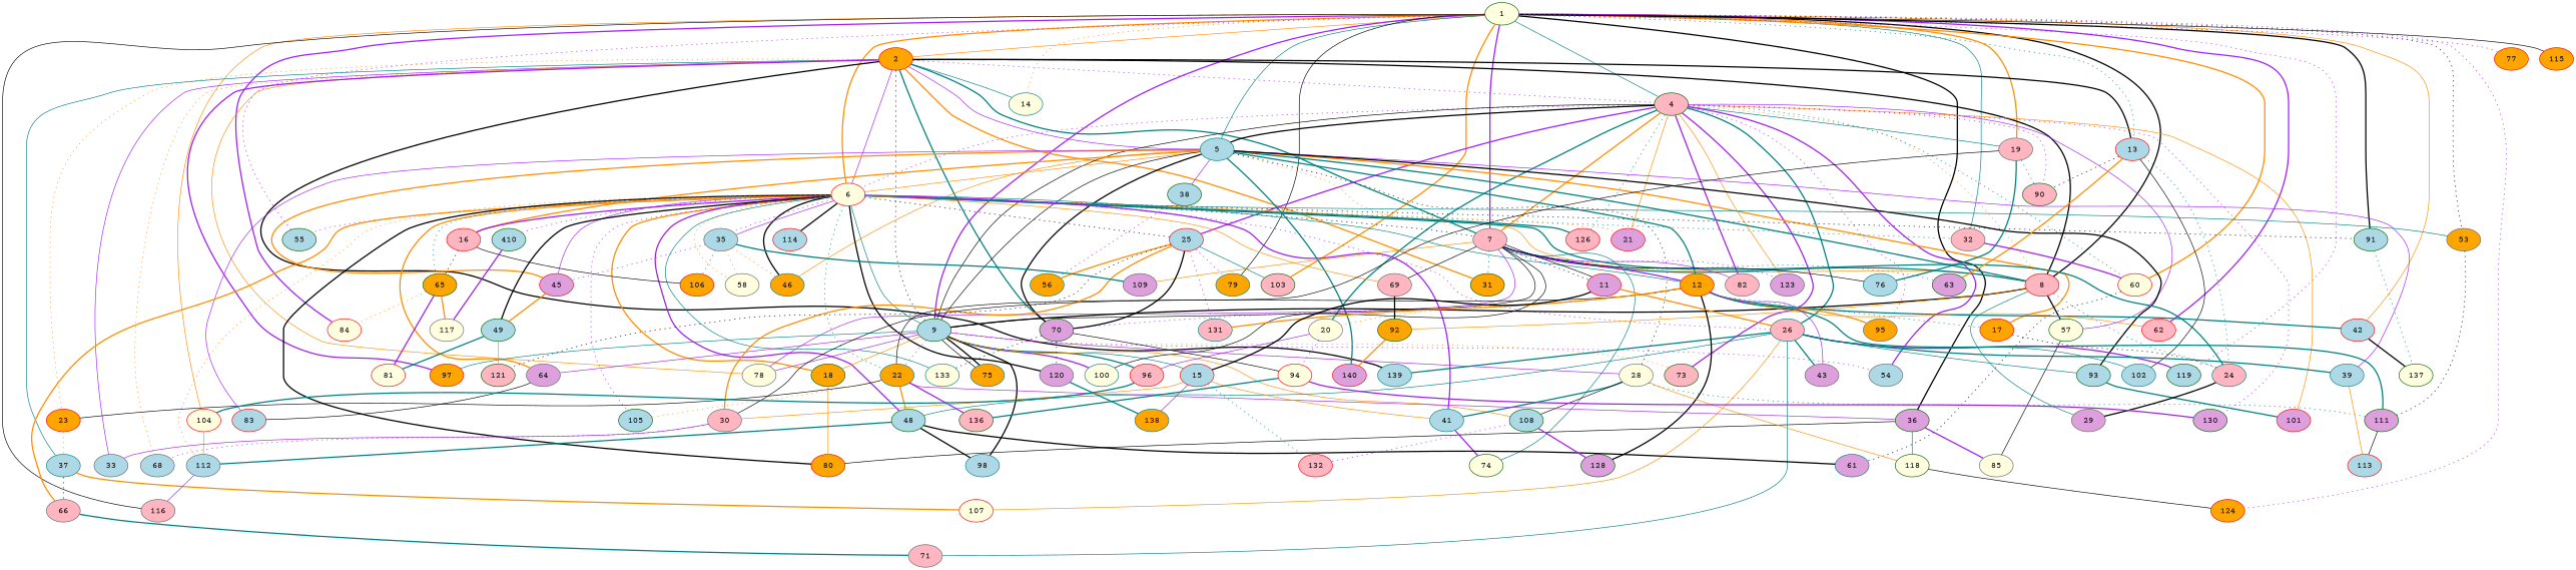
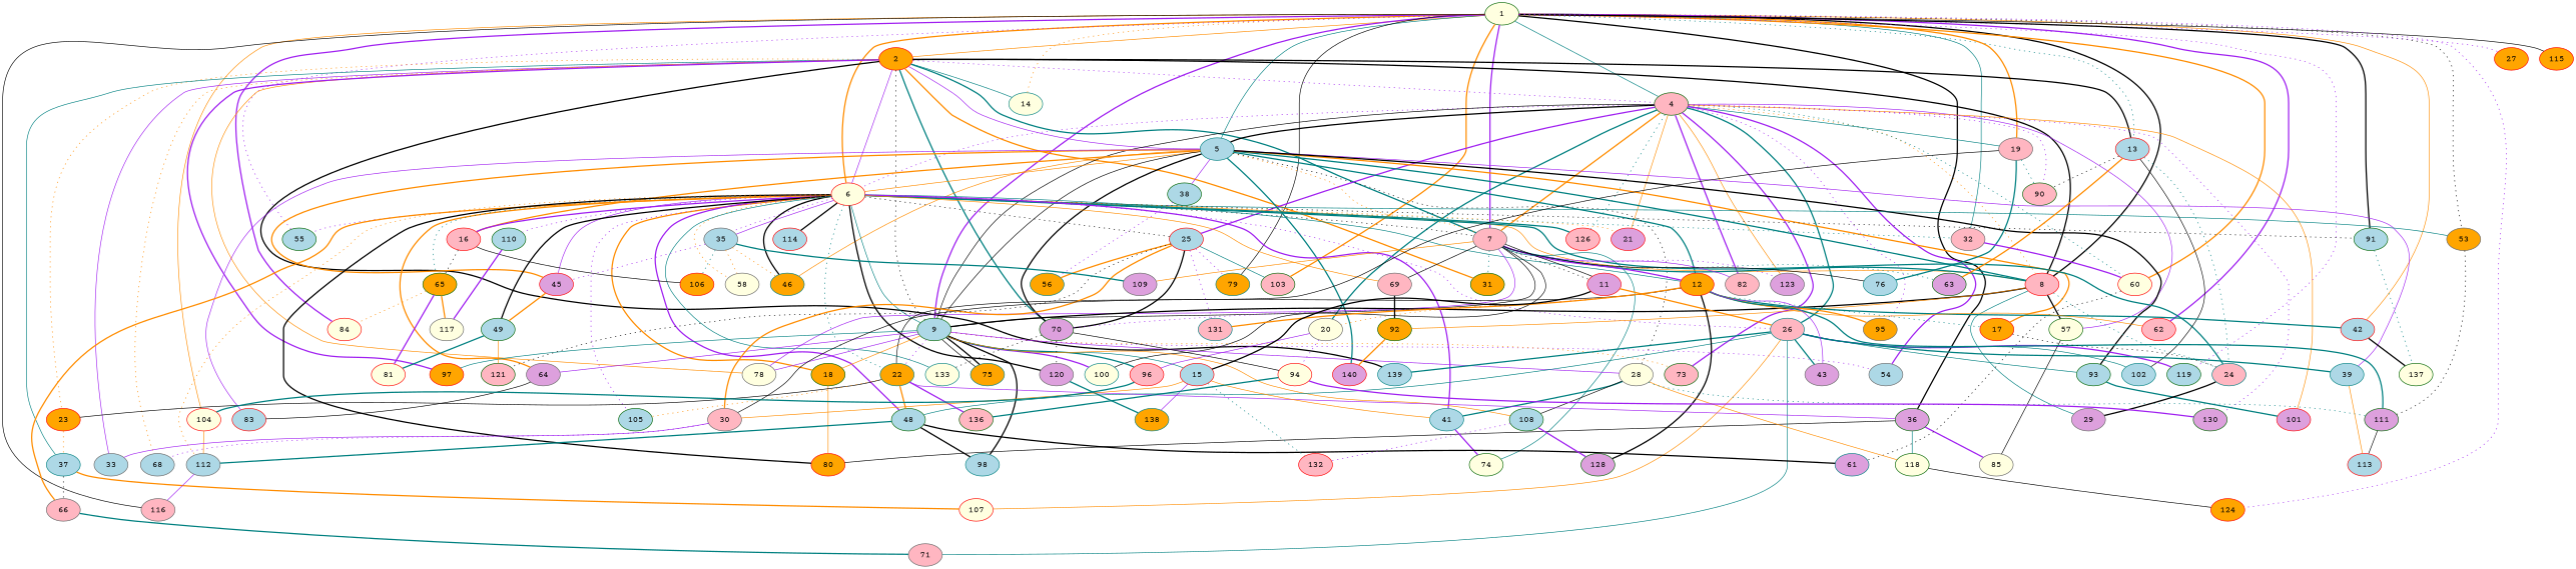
  graph {
    fontname="Courier Prime"
    node [color=red fillcolor=lightblue fontname="Courier Prime" style=filled]
    edge [color=purple fontname="Courier Prime" style=bold]
    1 [color=darkgreen fillcolor=lightyellow super="+3"]
    2 [fillcolor=orange super="+89"]
    4 [color=darkgreen fillcolor=lightpink super="+67"]
    5 [color=teal super="+125"]
    6 [fillcolor=lightyellow super="+10"]
    7 [color=gray40 fillcolor=lightpink super="+86"]
    8 [fillcolor=lightpink super="+59"]
    9 [color=darkgreen super="+27"]
    13 [super="+51"]
    14 [color=teal fillcolor=lightyellow]
    19 [color=gray40 fillcolor=lightpink]
    32 [color=gray40 fillcolor=lightpink]
    36 [color=darkgreen fillcolor=plum super="+88"]
    42
    53 [color=gray40 fillcolor=orange]
    55 [color=darkgreen]
    60 [fillcolor=lightyellow super="+72"]
    62 [fillcolor=lightpink]
-   77 [fillcolor=orange]
+   77 [fillcolor=orange label=27]
    79 [color=teal fillcolor=orange]
    84 [fillcolor=lightyellow]
    91 [color=darkgreen]
    103 [color=darkgreen fillcolor=lightpink]
    104 [fillcolor=lightyellow]
    115 [fillcolor=orange]
    116 [color=gray40 fillcolor=lightpink]
    119 [color=darkgreen]
    124 [fillcolor=orange]
    23 [fillcolor=orange]
    31 [color=darkgreen fillcolor=orange]
    33 [color=gray40]
    37 [color=teal]
    68 [color=gray40]
    70 [color=darkgreen fillcolor=plum super="+87"]
    78 [color=gray40 fillcolor=lightyellow]
    97 [fillcolor=orange]
    139 [color=teal]
    20 [color=gray40 fillcolor=lightyellow]
    21 [fillcolor=plum]
    25 [super="+52"]
    26 [color=teal fillcolor=lightpink super="+34"]
    54 [color=gray40]
    57 [color=darkgreen fillcolor=lightyellow]
    73 [color=darkgreen fillcolor=lightpink]
    82 [color=gray40 fillcolor=lightpink]
    90 [color=darkgreen fillcolor=lightpink]
    95 [color=gray40 fillcolor=orange]
    101 [fillcolor=plum]
    123 [color=gray40 fillcolor=plum]
    126 [fillcolor=lightpink]
    130 [color=darkgreen fillcolor=plum]
    12 [fillcolor=orange super="+47"]
    16 [fillcolor=lightpink]
    17 [fillcolor=orange]
    28 [color=gray40 fillcolor=lightyellow]
    38 [color=darkgreen]
    39 [color=teal]
    45 [fillcolor=plum]
    46 [color=teal fillcolor=orange super="+129"]
    83
    93 [color=darkgreen]
    140 [fillcolor=plum]
    18 [color=darkgreen fillcolor=orange]
    22 [color=teal fillcolor=orange super="+134"]
    24 [color=teal fillcolor=lightpink]
    35 [color=gray40 super="+50"]
    41 [color=teal super="+44"]
    48 [color=darkgreen super="+135"]
    49 [color=darkgreen]
    58 [color=gray40 fillcolor=lightyellow]
    64 [color=gray40 fillcolor=plum]
    65 [color=darkgreen fillcolor=orange]
    66 [color=gray40 fillcolor=lightpink]
    69 [color=gray40 fillcolor=lightpink]
    80 [fillcolor=orange]
    105 [color=darkgreen]
-   110 [color=darkgreen label=410]
+   110 [color=darkgreen]
    112 [color=gray40 super="+122"]
    114
    120 [color=gray40 fillcolor=plum]
    133 [color=teal fillcolor=lightyellow]
    11 [fillcolor=plum]
    63 [color=darkgreen fillcolor=plum]
    74 [color=darkgreen fillcolor=lightyellow]
    76 [color=teal]
    100 [color=teal fillcolor=lightyellow]
    109 [color=gray40 fillcolor=plum]
    29 [color=gray40 fillcolor=plum]
    92 [color=darkgreen fillcolor=orange]
    15
    75 [color=teal fillcolor=orange]
    96 [fillcolor=lightpink]
    98 [color=teal]
    108 [color=darkgreen]
    102 [color=teal]
    118 [color=darkgreen fillcolor=lightyellow]
    85 [color=gray40 fillcolor=lightyellow]
    137 [color=darkgreen fillcolor=lightyellow]
    111 [color=darkgreen fillcolor=plum super="+127"]
    61 [color=teal fillcolor=plum]
    107 [fillcolor=lightyellow]
    94 [fillcolor=lightyellow]
    30 [color=gray40 fillcolor=lightpink super="+99"]
    131 [color=teal fillcolor=lightpink]
    56 [color=teal fillcolor=orange]
    121 [color=darkgreen fillcolor=lightpink]
    43 [color=gray40 fillcolor=plum]
    71 [color=gray40 fillcolor=lightpink]
    128 [color=darkgreen fillcolor=plum]
    106 [fillcolor=orange]
    113
    136 [color=darkgreen fillcolor=lightpink]
    81 [fillcolor=lightyellow]
    117 [color=gray40 fillcolor=lightyellow]
    138 [color=teal fillcolor=orange]
    132 [fillcolor=lightpink]
    1 -- 2 [color=darkorange style=solid weight=2]
    1 -- 4 [color=teal style=solid weight=3]
    1 -- 5 [color=teal style=solid weight=2]
    1 -- 6 [color=darkorange weight=4]
    1 -- 7 [weight=2]
    1 -- 8 [color=black weight=2]
    1 -- 9 [weight=3]
    1 -- 13 [color=teal style=dotted]
    1 -- 14 [color=darkorange style=dotted]
    1 -- 19 [color=darkorange]
    1 -- 32 [color=teal style=solid]
    1 -- 36 [color=black]
    1 -- 42 [color=darkorange style=solid]
    1 -- 53 [color=black style=dotted]
    1 -- 55 [style=dotted]
    1 -- 60 [color=darkorange]
    1 -- 62
    1 -- 77 [style=dotted weight=2]
    1 -- 79 [color=black style=solid]
    1 -- 84
    1 -- 91 [color=black]
    1 -- 103 [color=darkorange]
    1 -- 104 [color=darkorange style=solid]
    1 -- 115 [color=black style=solid weight=2]
    1 -- 116 [color=black style=solid]
    1 -- 119 [style=dotted]
    1 -- 124 [style=dotted]
    2 -- 4 [style=dotted]
    2 -- 5 [style=solid]
    2 -- 6 [style=solid weight=3]
    2 -- 7 [color=teal]
    2 -- 8 [color=black]
    2 -- 9 [color=black style=dotted]
    2 -- 13 [color=black]
    2 -- 14 [color=teal style=solid]
    2 -- 23 [color=darkorange style=dotted]
    2 -- 31 [color=darkorange]
    2 -- 33 [style=solid]
    2 -- 37 [color=teal style=solid]
    2 -- 68 [color=darkorange style=dotted]
    2 -- 70 [color=teal]
    2 -- 78 [color=darkorange style=solid]
    2 -- 97
    2 -- 139 [color=black]
    4 -- 5 [color=black]
    4 -- 6 [style=dotted weight=2]
    4 -- 7 [color=darkorange]
    4 -- 8 [color=darkorange style=dotted]
    4 -- 9 [color=black style=solid]
    4 -- 19 [color=teal style=solid]
    4 -- 60 [color=teal style=dotted]
    4 -- 20 [color=teal]
    4 -- 21 [color=darkorange style=solid]
    4 -- 25 [weight=2]
    4 -- 26 [color=teal]
    4 -- 54
    4 -- 57 [style=solid]
    4 -- 73
    4 -- 82
    4 -- 90 [style=dotted]
    4 -- 95 [style=dotted]
    4 -- 101 [color=darkorange style=solid]
    4 -- 123 [color=darkorange style=solid]
    4 -- 126 [color=teal style=dotted]
    4 -- 130 [style=dotted]
    5 -- 6 [color=darkorange style=solid weight=2]
    5 -- 7 [color=darkorange style=dotted]
    5 -- 8 [color=teal]
    5 -- 9 [color=black style=solid]
    5 -- 70 [color=black]
    5 -- 12 [color=teal]
    5 -- 16 [color=darkorange]
    5 -- 17 [color=darkorange]
    5 -- 28 [color=black style=dotted]
    5 -- 38 [style=solid]
    5 -- 39 [style=solid]
    5 -- 45 [color=darkorange]
    5 -- 46 [color=darkorange style=solid]
    5 -- 83 [style=solid]
    5 -- 93 [color=black]
    5 -- 140 [color=teal]
    6 -- 7 [color=black style=dotted weight=2]
    6 -- 8 [color=darkorange style=solid weight=2]
    6 -- 9 [color=teal style=solid weight=2]
    6 -- 32 [color=teal style=dotted]
    6 -- 53 [color=teal style=solid]
    6 -- 55 [style=dotted]
    6 -- 91 [color=black style=dotted]
    6 -- 21 [color=darkorange style=dotted]
    6 -- 25 [color=black style=dotted]
    6 -- 26 [style=dotted]
    6 -- 126 [color=teal]
    6 -- 12 [color=teal style=solid]
    6 -- 16
    6 -- 45 [style=solid]
    6 -- 46 [color=black]
    6 -- 18 [color=darkorange]
    6 -- 22 [color=teal style=dotted]
    6 -- 24 [color=teal]
    6 -- 35 [style=dotted]
    6 -- 35 [style=solid]
    6 -- 41
    6 -- 48
    6 -- 49 [color=black]
    6 -- 58 [color=darkorange style=dotted]
    6 -- 64 [color=darkorange]
    6 -- 65 [color=teal style=dotted]
    6 -- 66 [color=darkorange]
    6 -- 69 [color=darkorange style=solid]
    6 -- 80 [color=black]
    6 -- 105 [style=dotted]
    6 -- 110 [style=dotted weight=2]
    6 -- 112 [color=darkorange style=dotted]
    6 -- 114 [color=black]
    6 -- 120 [color=black]
    6 -- 133 [color=teal style=solid]
    7 -- 8 [color=teal]
    7 -- 9 [color=black style=solid]
    7 -- 31 [color=teal style=dotted]
    7 -- 78 [style=solid]
    7 -- 82 [style=solid]
    7 -- 123 [style=dotted]
    7 -- 12
    7 -- 69 [color=black style=solid]
    7 -- 11 [color=black style=dotted]
    7 -- 11 [color=black style=solid]
    7 -- 63 [color=teal style=dotted]
    7 -- 74 [color=teal style=solid]
    7 -- 76 [color=black style=solid]
    7 -- 100 [color=black style=solid]
    7 -- 109 [color=darkorange style=solid]
    8 -- 9 [color=black]
    8 -- 57 [color=black]
    8 -- 24 [color=teal style=dotted]
    8 -- 29 [color=teal style=solid]
    8 -- 92 [color=darkorange style=solid]
    9 -- 78 [style=solid]
    9 -- 97 [color=teal style=solid]
    9 -- 54 [style=dotted]
    9 -- 73 [color=darkorange style=dotted]
    9 -- 28 [style=solid]
    9 -- 18 [color=darkorange style=solid]
    9 -- 22 [style=dotted]
    9 -- 64 [style=solid]
    9 -- 100
    9 -- 15 [color=teal style=solid]
    9 -- 75 [color=black style=solid]
    9 -- 75 [color=black]
    9 -- 96 [color=teal]
    9 -- 98 [color=black]
    9 -- 108 [color=darkorange style=solid]
    13 -- 90 [color=black style=dotted]
    13 -- 24 [color=teal style=dotted]
    13 -- 63 [color=darkorange]
    13 -- 102 [color=black style=solid]
    19 -- 90 [color=teal style=dotted]
    19 -- 22 [color=black style=solid]
    19 -- 76 [color=teal]
    32 -- 60
    36 -- 80 [color=black style=solid]
    36 -- 118 [color=teal style=solid]
    36 -- 85
    42 -- 137 [color=black]
    53 -- 111 [color=black style=dotted]
    60 -- 61 [color=black style=dotted]
    91 -- 137 [color=teal style=dotted]
    104 -- 112 [color=darkorange style=solid]
    23 -- 37 [color=darkorange style=dotted]
    37 -- 66 [color=black style=dotted]
    37 -- 107 [color=darkorange]
    70 -- 120 [color=black style=dotted]
    70 -- 133 [color=black style=dotted]
    70 -- 94 [color=black style=solid]
    20 -- 96 [style=solid]
    20 -- 94 [style=dotted]
    25 -- 79 [style=dotted]
    25 -- 103 [color=teal style=solid]
    25 -- 70 [color=black]
    25 -- 30 [color=darkorange]
    25 -- 131 [style=dotted]
    25 -- 56 [color=darkorange]
    25 -- 121 [color=black style=dotted]
    26 -- 119
    26 -- 139 [color=teal]
    26 -- 39 [color=teal]
    26 -- 93 [color=teal style=solid]
    26 -- 48 [color=teal style=solid]
    26 -- 102 [color=teal style=solid]
    26 -- 107 [color=darkorange style=solid]
    26 -- 43 [color=teal]
    26 -- 71 [color=teal style=solid]
    57 -- 85 [color=black style=solid]
    12 -- 42 [color=teal]
    12 -- 62 [color=darkorange style=solid]
    12 -- 70 [style=dotted]
    12 -- 20 [color=darkorange style=dotted]
    12 -- 95 [color=darkorange]
    12 -- 17 [color=teal style=dotted]
    12 -- 111 [color=teal]
    12 -- 30 [color=black style=solid]
    12 -- 131 [color=darkorange]
    12 -- 43 [style=solid]
    12 -- 128 [color=black]
    16 -- 65 [color=black style=dotted]
    16 -- 106 [color=black style=solid]
    17 -- 24 [color=black style=dotted]
    28 -- 41 [color=teal]
    28 -- 108 [color=black style=solid]
    28 -- 118 [color=darkorange style=solid]
    28 -- 111 [color=teal style=dotted]
    38 -- 56 [style=dotted]
    39 -- 113 [color=darkorange style=solid]
    45 -- 49 [color=darkorange]
    93 -- 101 [color=teal]
    18 -- 80 [color=darkorange style=solid]
    22 -- 36 [style=solid]
    22 -- 23 [color=black style=solid]
    22 -- 48 [color=darkorange]
    22 -- 105 [color=darkorange style=dotted]
    22 -- 136
    24 -- 29 [color=black]
    35 -- 45 [style=dotted]
    35 -- 46 [color=darkorange style=dotted]
    35 -- 58 [color=darkorange style=dotted]
    35 -- 109 [color=teal]
    35 -- 106 [color=teal style=dotted]
    41 -- 74
    48 -- 112 [color=teal]
    48 -- 98 [color=black]
    48 -- 61 [color=black]
    49 -- 121 [color=darkorange style=solid]
    49 -- 81 [color=teal]
    64 -- 83 [color=black style=solid]
    65 -- 84 [color=darkorange style=dotted]
    65 -- 81
    65 -- 117 [color=darkorange]
    66 -- 71 [color=teal]
    69 -- 92 [color=black]
    110 -- 117
    112 -- 116 [style=solid]
    120 -- 138 [color=teal]
    11 -- 26 [color=darkorange]
    11 -- 15 [color=black]
    92 -- 140 [color=darkorange]
    15 -- 41 [color=darkorange style=solid]
    15 -- 30 [color=darkorange style=solid]
    15 -- 138 [style=solid]
    15 -- 132 [color=teal style=dotted]
    96 -- 104 [color=teal]
    108 -- 128
    108 -- 132 [style=dotted]
    118 -- 124 [color=black style=solid]
    111 -- 113 [color=black style=solid]
    94 -- 130
    94 -- 136 [color=teal]
    30 -- 33 [style=solid]
    30 -- 68 [style=dotted]
  }
